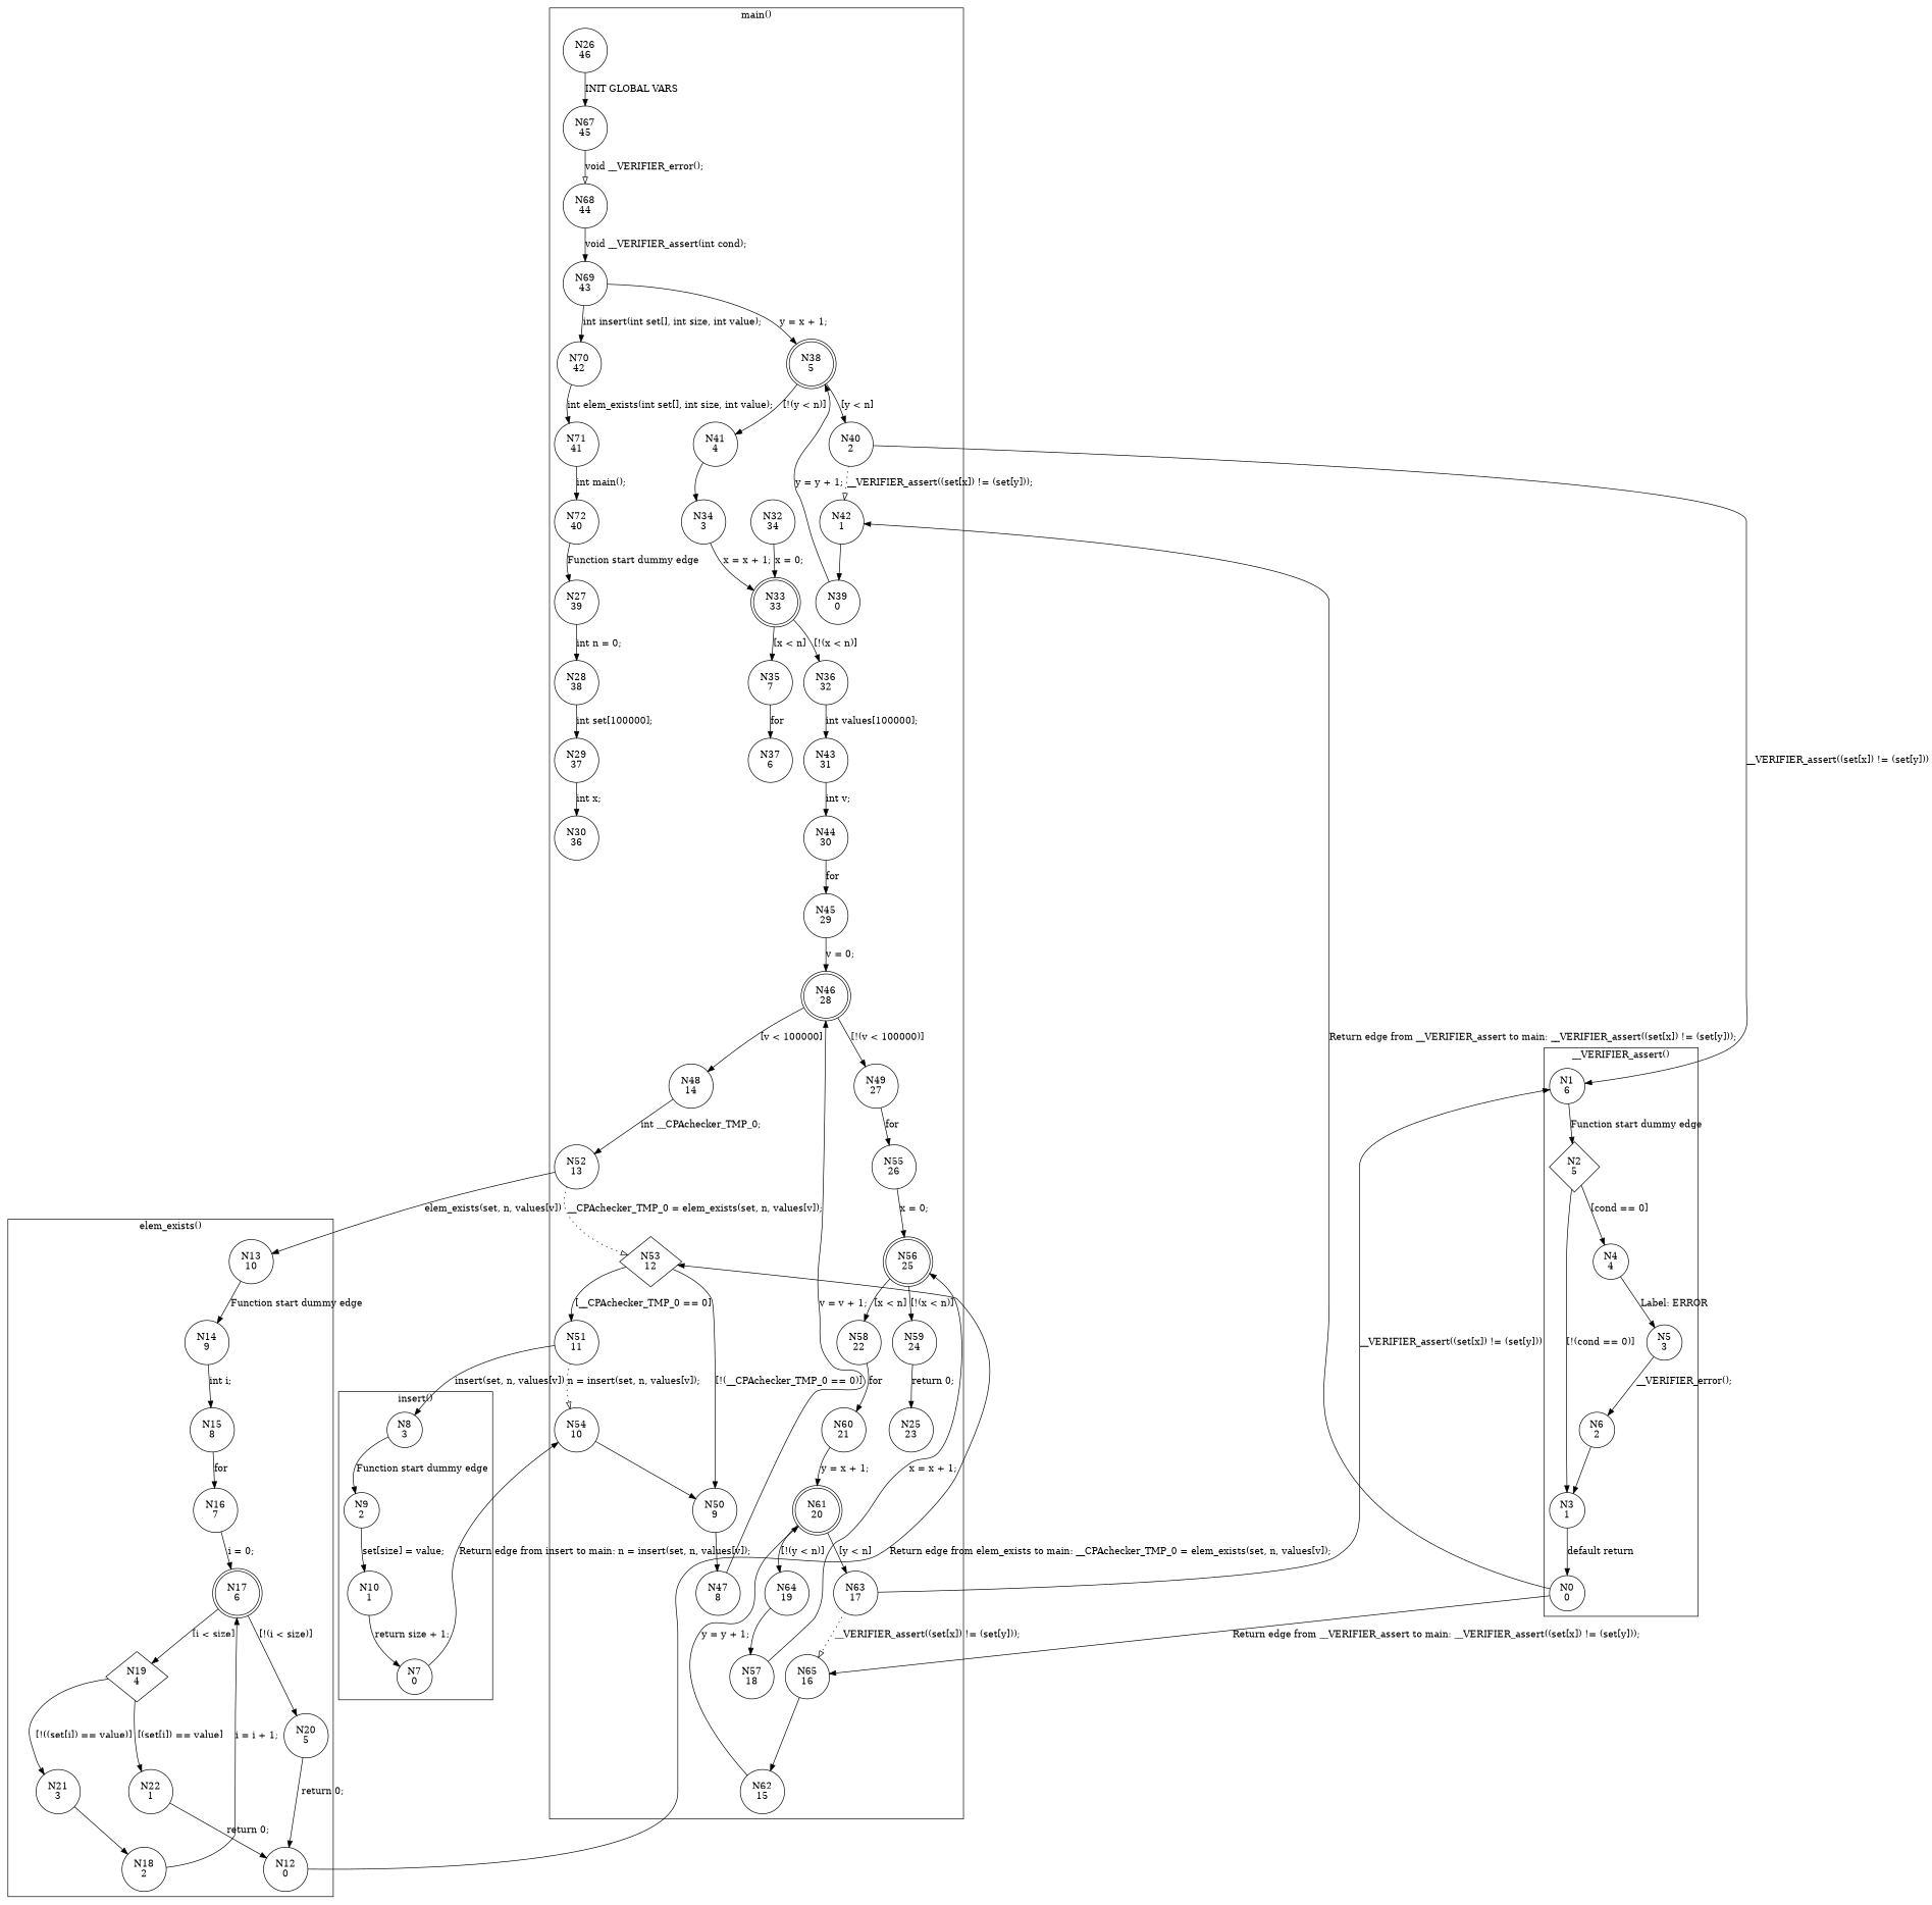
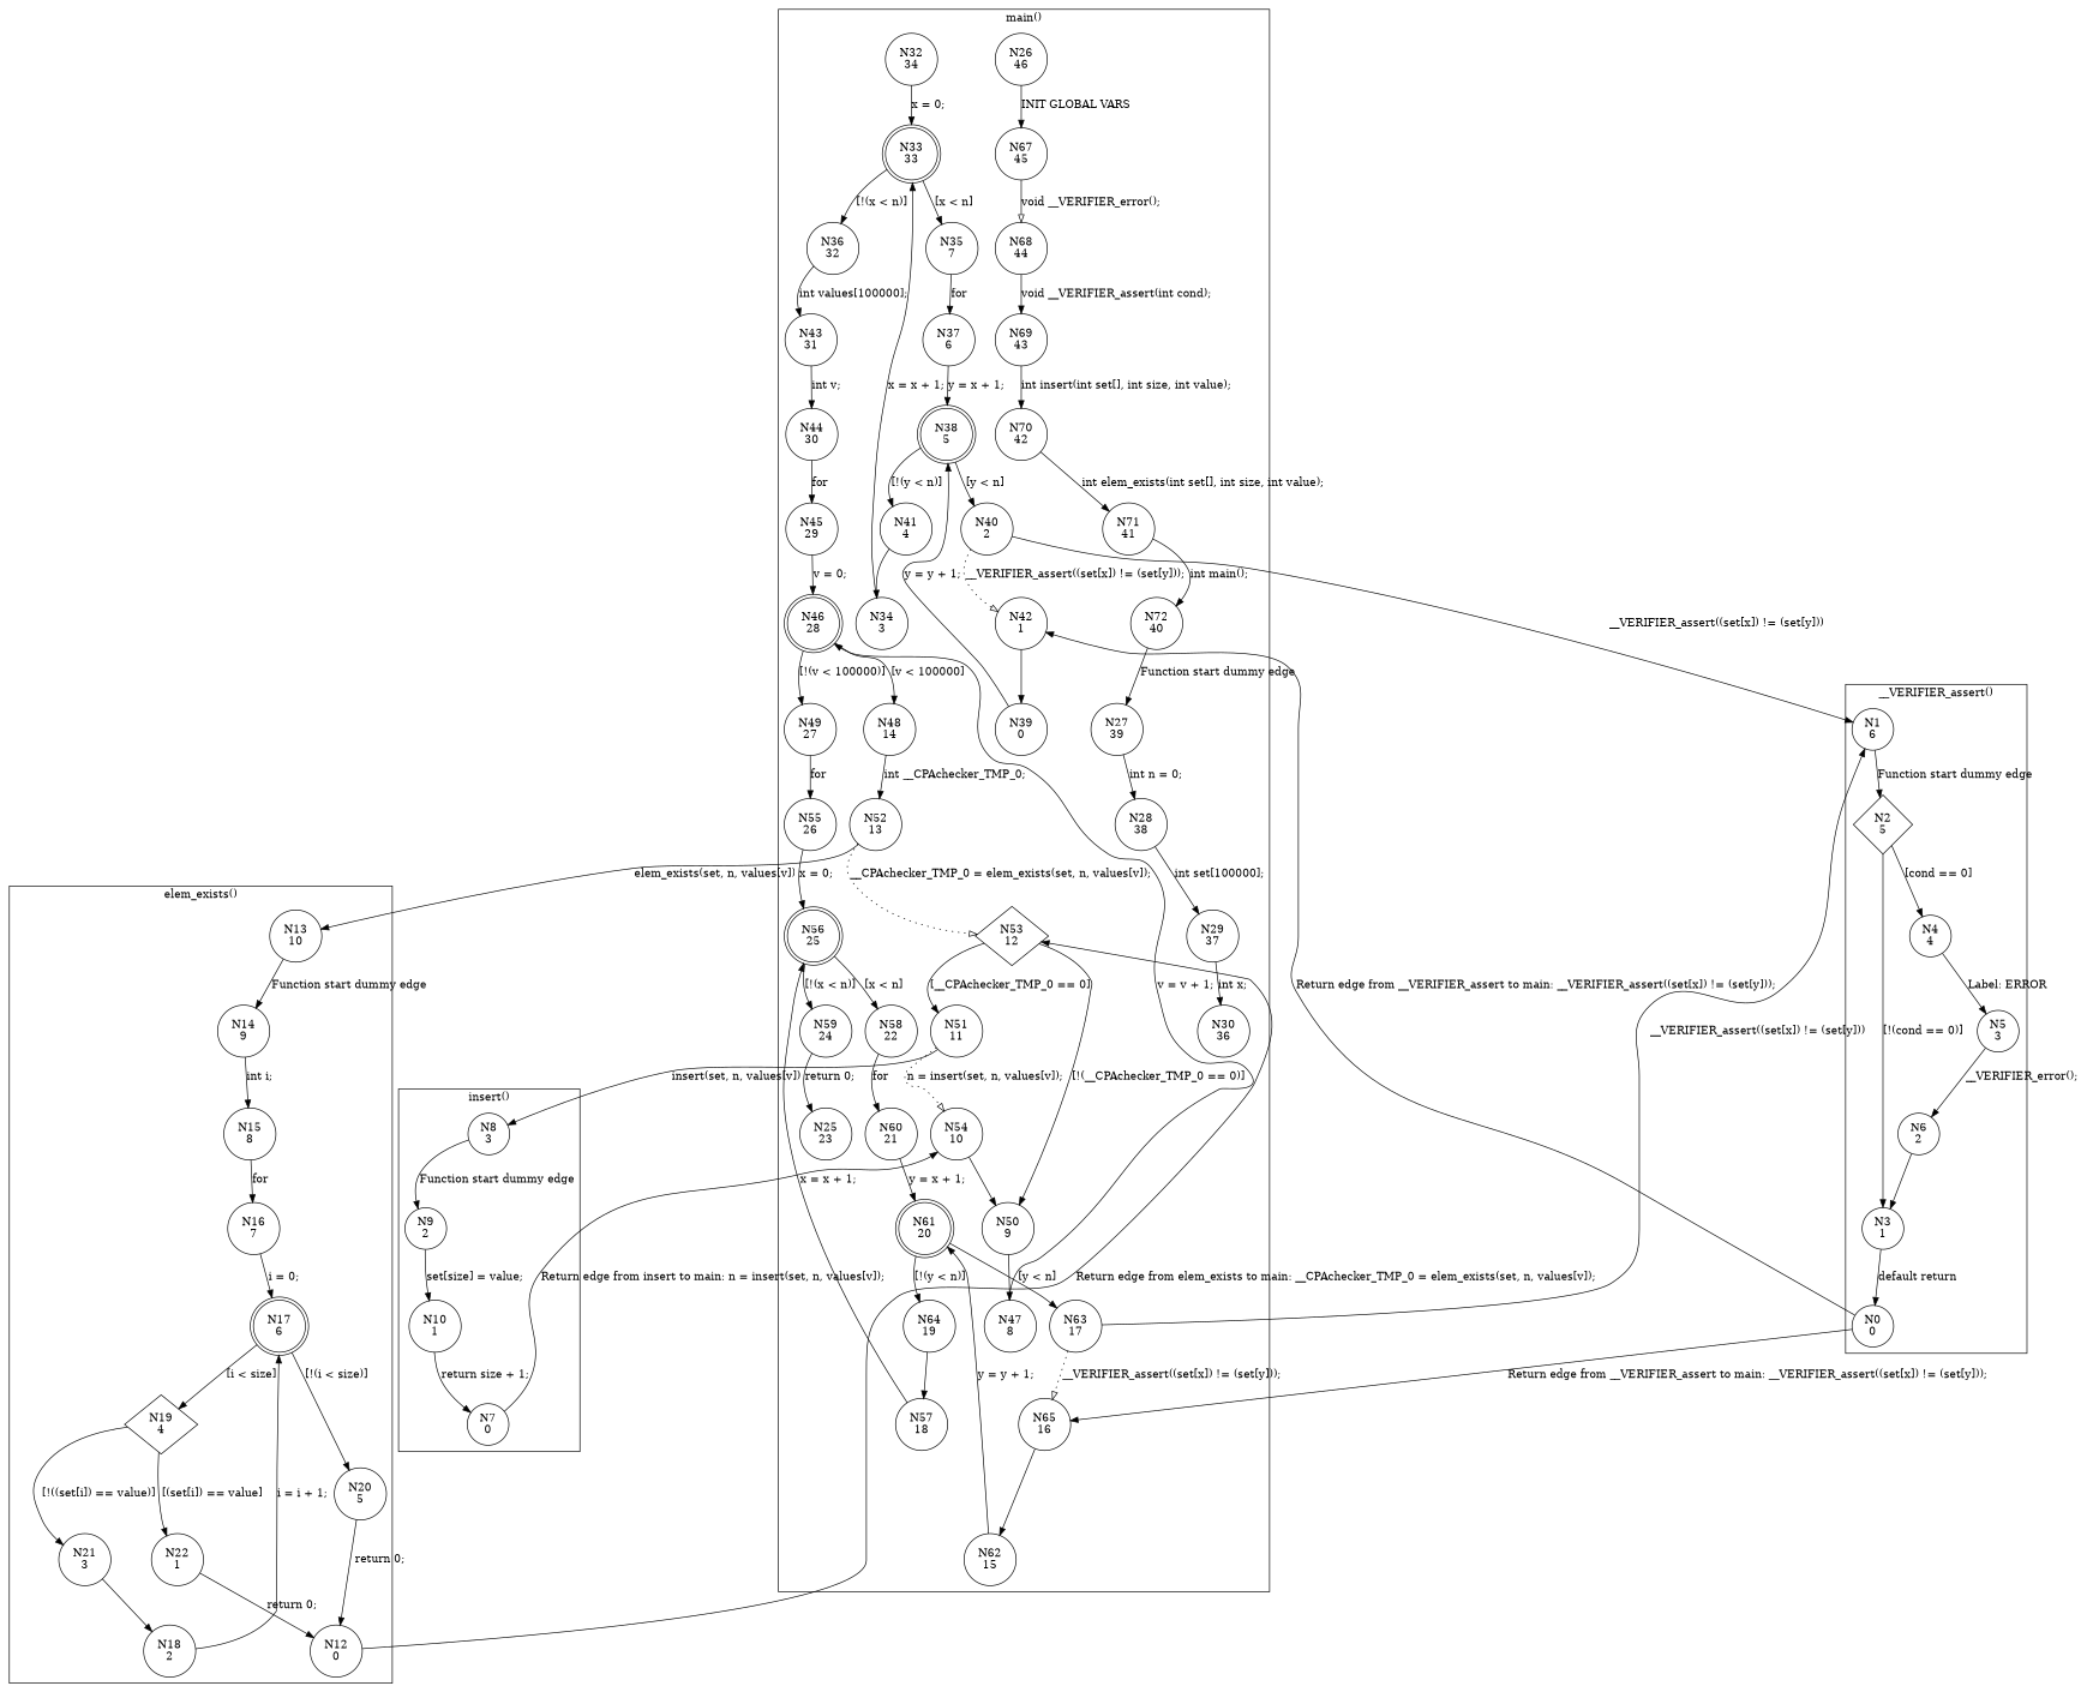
  digraph {
    node [shape=circle]
    n1 [label="N1\n6"]
    n2 [label="N2\n5" shape=diamond]
    n3 [label="N3\n1"]
    n4 [label="N4\n4"]
    n5 [label="N0\n0"]
    n6 [label="N5\n3"]
    n7 [label="N6\n2"]
    n8 [label="N13\n10"]
    n9 [label="N14\n9"]
    n10 [label="N15\n8"]
    n11 [label="N16\n7"]
    n12 [label="N17\n6" shape=doublecircle]
    n13 [label="N20\n5"]
    n14 [label="N19\n4" shape=diamond]
    n15 [label="N12\n0"]
    n16 [label="N21\n3"]
    n17 [label="N22\n1"]
    n18 [label="N18\n2"]
    n19 [label="N8\n3"]
    n20 [label="N9\n2"]
    n21 [label="N10\n1"]
    n22 [label="N7\n0"]
    n23 [label="N26\n46"]
    n24 [label="N67\n45"]
    n25 [label="N68\n44"]
    n26 [label="N69\n43"]
    n27 [label="N70\n42"]
    n28 [label="N71\n41"]
    n29 [label="N72\n40"]
    n30 [label="N27\n39"]
    n31 [label="N28\n38"]
    n32 [label="N29\n37"]
    n33 [label="N30\n36"]
    n34 [label="N32\n34"]
    n35 [label="N33\n33" shape=doublecircle]
    n36 [label="N36\n32"]
    n37 [label="N35\n7"]
    n38 [label="N43\n31"]
    n39 [label="N44\n30"]
    n40 [label="N45\n29"]
    n41 [label="N46\n28" shape=doublecircle]
    n42 [label="N49\n27"]
    n43 [label="N48\n14"]
    n44 [label="N55\n26"]
    n45 [label="N56\n25" shape=doublecircle]
    n46 [label="N59\n24"]
    n47 [label="N58\n22"]
    n48 [label="N25\n23"]
    n49 [label="N60\n21"]
    n50 [label="N61\n20" shape=doublecircle]
    n51 [label="N64\n19"]
    n52 [label="N63\n17"]
    n53 [label="N57\n18"]
    n54 [label="N65\n16"]
    n55 [label="N42\n1"]
    n56 [label="N39\n0"]
    n57 [label="N38\n5" shape=doublecircle]
    n58 [label="N41\n4"]
    n59 [label="N40\n2"]
    n60 [label="N34\n3"]
    n61 [label="N62\n15"]
    n62 [label="N52\n13"]
    n63 [label="N53\n12" shape=diamond]
    n64 [label="N50\n9"]
    n65 [label="N51\n11"]
    n66 [label="N47\n8"]
    n67 [label="N54\n10"]
    n68 [label="N37\n6"]
    subgraph cluster_1 {
      label="__VERIFIER_assert()"
      n1
      n2
      n3
      n4
      n5
      n6
      n7
    }
    subgraph cluster_2 {
      label="elem_exists()"
      n8
      n9
      n10
      n11
      n12
      n13
      n14
      n15
      n16
      n17
      n18
    }
    subgraph cluster_3 {
      label="insert()"
      n19
      n20
      n21
      n22
    }
    subgraph cluster_4 {
      label="main()"
      n23
      n24
      n25
      n26
      n27
      n28
      n29
      n30
      n31
      n32
      n33
      n34
      n35
      n36
      n37
      n38
      n39
      n40
      n41
      n42
      n43
      n44
      n45
      n46
      n47
      n48
      n49
      n50
      n51
      n52
      n53
      n54
      n55
      n56
      n57
      n58
      n59
      n60
      n61
      n62
      n63
      n64
      n65
      n66
      n67
      n68
    }
    n1 -> n2 [label="Function start dummy edge"]
    n2 -> n3 [label="[!(cond == 0)]"]
    n2 -> n4 [label="[cond == 0]"]
    n3 -> n5 [label="default return"]
    n4 -> n6 [label="Label: ERROR"]
    n5 -> n54 [label="Return edge from __VERIFIER_assert to main: __VERIFIER_assert((set[x]) != (set[y]));"]
    n5 -> n55 [label="Return edge from __VERIFIER_assert to main: __VERIFIER_assert((set[x]) != (set[y]));"]
    n6 -> n7 [label="__VERIFIER_error();"]
    n7 -> n3
    n8 -> n9 [label="Function start dummy edge"]
    n9 -> n10 [label="int i;"]
    n10 -> n11 [label=for]
    n11 -> n12 [label="i = 0;"]
    n12 -> n13 [label="[!(i < size)]"]
    n12 -> n14 [label="[i < size]"]
    n13 -> n15 [label="return 0;"]
    n14 -> n16 [label="[!((set[i]) == value)]"]
    n14 -> n17 [label="[(set[i]) == value]"]
    n15 -> n63 [label="Return edge from elem_exists to main: __CPAchecker_TMP_0 = elem_exists(set, n, values[v]);"]
    n16 -> n18
    n17 -> n15 [label="return 0;"]
    n18 -> n12 [label="i = i + 1;"]
    n19 -> n20 [label="Function start dummy edge"]
    n20 -> n21 [label="set[size] = value;"]
    n21 -> n22 [label="return size + 1;"]
    n22 -> n67 [label="Return edge from insert to main: n = insert(set, n, values[v]);"]
    n23 -> n24 [label="INIT GLOBAL VARS"]
    n24 -> n25 [arrowhead=empty label="void __VERIFIER_error();"]
    n25 -> n26 [label="void __VERIFIER_assert(int cond);"]
    n26 -> n27 [label="int insert(int set[], int size, int value);"]
    n27 -> n28 [label="int elem_exists(int set[], int size, int value);"]
    n28 -> n29 [label="int main();"]
    n29 -> n30 [label="Function start dummy edge"]
    n30 -> n31 [label="int n = 0;"]
    n31 -> n32 [label="int set[100000];"]
    n32 -> n33 [label="int x;"]
    n34 -> n35 [label="x = 0;"]
    n35 -> n36 [label="[!(x < n)]"]
    n35 -> n37 [label="[x < n]"]
    n36 -> n38 [label="int values[100000];"]
    n37 -> n68 [label=for]
    n38 -> n39 [label="int v;"]
    n39 -> n40 [label=for]
    n40 -> n41 [label="v = 0;"]
    n41 -> n42 [label="[!(v < 100000)]"]
    n41 -> n43 [label="[v < 100000]"]
    n42 -> n44 [label=for]
    n43 -> n62 [label="int __CPAchecker_TMP_0;"]
    n44 -> n45 [label="x = 0;"]
    n45 -> n46 [label="[!(x < n)]"]
    n45 -> n47 [label="[x < n]"]
    n46 -> n48 [label="return 0;"]
    n47 -> n49 [label=for]
    n49 -> n50 [label="y = x + 1;"]
    n50 -> n51 [label="[!(y < n)]"]
    n50 -> n52 [label="[y < n]"]
    n51 -> n53
    n52 -> n1 [label="__VERIFIER_assert((set[x]) != (set[y]))"]
    n52 -> n54 [arrowhead=empty label="__VERIFIER_assert((set[x]) != (set[y]));" style=dotted]
    n53 -> n45 [label="x = x + 1;"]
    n54 -> n61
    n55 -> n56
    n56 -> n57 [label="y = y + 1;"]
    n57 -> n58 [label="[!(y < n)]"]
    n57 -> n59 [label="[y < n]"]
    n58 -> n60
    n59 -> n1 [label="__VERIFIER_assert((set[x]) != (set[y]))"]
    n59 -> n55 [arrowhead=empty label="__VERIFIER_assert((set[x]) != (set[y]));" style=dotted]
    n60 -> n35 [label="x = x + 1;"]
    n61 -> n50 [label="y = y + 1;"]
    n62 -> n8 [label="elem_exists(set, n, values[v])"]
    n62 -> n63 [arrowhead=empty label="__CPAchecker_TMP_0 = elem_exists(set, n, values[v]);" style=dotted]
    n63 -> n64 [label="[!(__CPAchecker_TMP_0 == 0)]"]
    n63 -> n65 [label="[__CPAchecker_TMP_0 == 0]"]
    n64 -> n66
    n65 -> n19 [label="insert(set, n, values[v])"]
    n65 -> n67 [arrowhead=empty label="n = insert(set, n, values[v]);" style=dotted]
    n66 -> n41 [label="v = v + 1;"]
    n67 -> n64
-   n26 -> n57 [label="y = x + 1;"]
+   n68 -> n57 [label="y = x + 1;"]
  }
